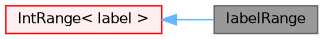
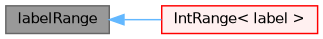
  digraph {
    rankdir=LR
    node [fontname=Helvetica fontsize=10 shape=box style=filled]
    n1 [color=gray40 fillcolor=grey60 fontcolor=black height=0.2 label=labelRange width=0.4]
    n2 [color=red fillcolor="#FFF0F0" height=0.2 label="IntRange\< label \>" width=0.4]
-   n2 -> n1 [color=steelblue1 dir=back fontname=Helvetica fontsize=10 labelfontname=Helvetica labelfontsize=10 style=solid]
+   n1 -> n2 [color=steelblue1 dir=back fontname=Helvetica fontsize=10 labelfontname=Helvetica labelfontsize=10 style=solid]
  }
